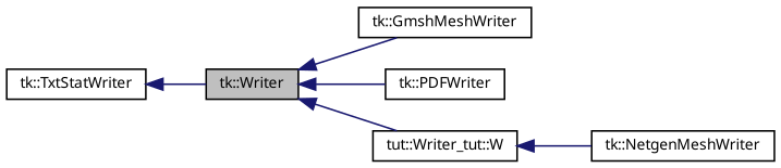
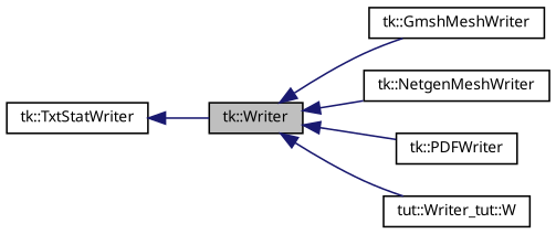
  digraph {
    rankdir=LR
    node [color=black fontname="sans-serif" fontsize=9 shape=record]
    edge [color=midnightblue dir=back fontname="sans-serif" fontsize=9 labelfontname="sans-serif" labelfontsize=9 style=solid]
    n1 [fillcolor=grey75 fontcolor=black height=0.2 label="tk::Writer" style=filled width=0.4]
    n2 [height=0.2 label="tk::GmshMeshWriter" width=0.4]
    n3 [height=0.2 label="tk::NetgenMeshWriter" width=0.4]
    n4 [height=0.2 label="tk::PDFWriter" width=0.4]
    n5 [height=0.2 label="tut::Writer_tut::W" width=0.4]
    n6 [height=0.2 label="tk::TxtStatWriter" width=0.4]
    n1 -> n2
-   n5 -> n3
+   n1 -> n3
    n1 -> n4
    n1 -> n5
    n6 -> n1
  }
